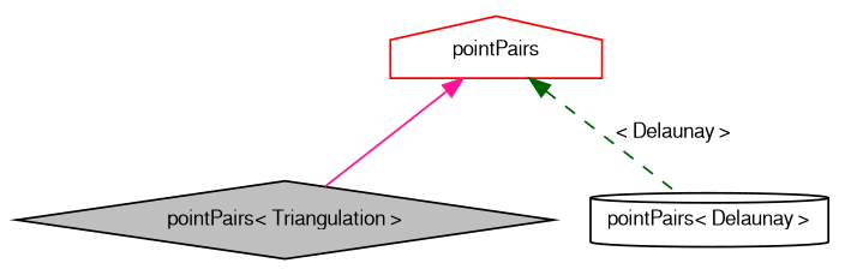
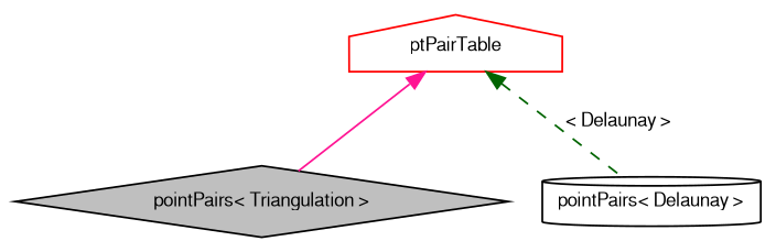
  digraph {
    node [color=black fontname=FreeSans fontsize=10]
    edge [dir=back fontname=FreeSans fontsize=10 labelfontname=FreeSans labelfontsize=10]
    n1 [fillcolor=grey75 fontcolor=black height=0.2 label="pointPairs\< Triangulation \>" shape=diamond style=filled width=0.4]
    n2 [height=0.2 label="pointPairs\< Delaunay \>" shape=cylinder width=0.4]
-   n3 [color=red height=0.2 label=pointPairs shape=house width=0.4]
+   n3 [color=red height=0.2 label=ptPairTable shape=house width=0.4]
    n3 -> n1 [color=deeppink style=solid]
    n3 -> n2 [color=darkgreen label=" \< Delaunay \>" style=dashed]
  }
